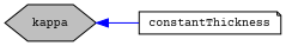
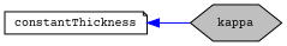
  digraph {
    rankdir=LR
    fontname="Courier Prime"
    node [color=black fontname="Courier Prime" fontsize=10]
    n1 [fillcolor=grey75 fontcolor=black height=0.2 label=kappa shape=hexagon style=filled width=0.4]
    n2 [height=0.2 label=constantThickness shape=note width=0.4]
-   n1 -> n2 [color=blue dir=back fontname="Courier Prime" fontsize=10 labelfontname=Helvetica labelfontsize=10 style=solid]
+   n2 -> n1 [color=blue dir=back fontname="Courier Prime" fontsize=10 labelfontname=Helvetica labelfontsize=10 style=solid]
  }
